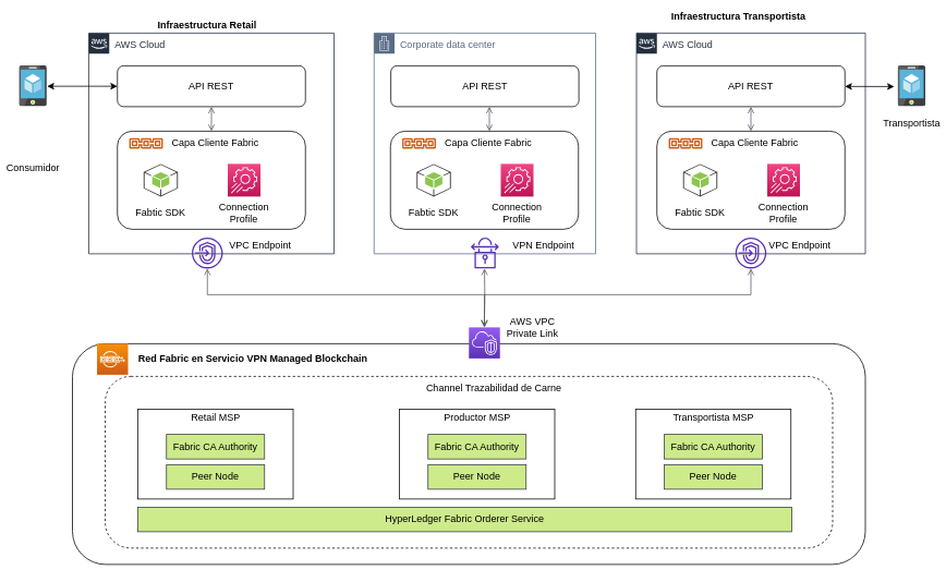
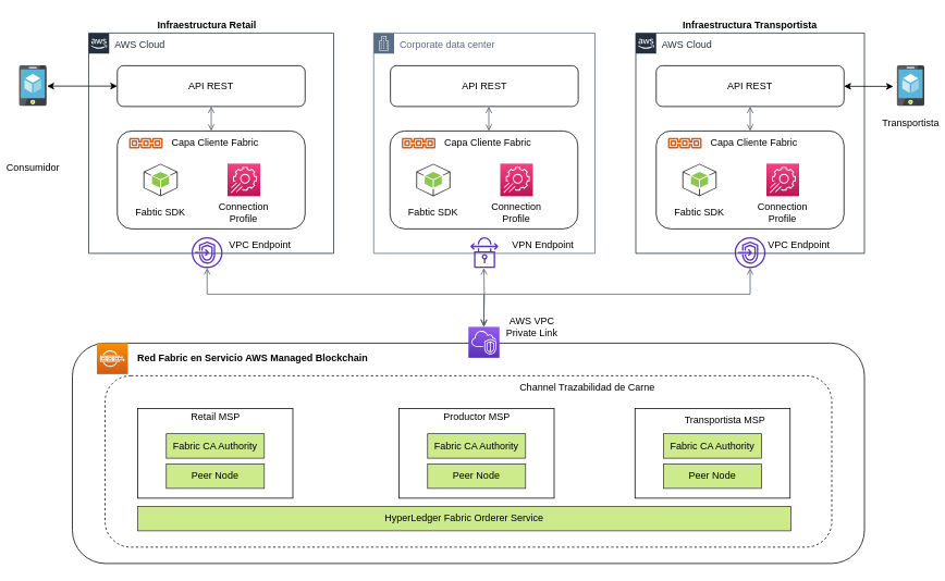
  <mxCell id="0" />
  <mxCell id="1" parent="0" />
  <mxCell id="2" value="AWS Cloud" style="points=[[0,0],[0.25,0],[0.5,0],[0.75,0],[1,0],[1,0.25],[1,0.5],[1,0.75],[1,1],[0.75,1],[0.5,1],[0.25,1],[0,1],[0,0.75],[0,0.5],[0,0.25]];outlineConnect=0;gradientColor=none;html=1;whiteSpace=wrap;fontSize=12;fontStyle=0;shape=mxgraph.aws4.group;grIcon=mxgraph.aws4.group_aws_cloud_alt;strokeColor=#232F3E;fillColor=none;verticalAlign=top;align=left;spacingLeft=30;fontColor=#232F3E;dashed=0;" vertex="1" parent="1"><mxGeometry x="108" y="40" width="300" height="270" as="geometry" /></mxCell>
  <mxCell id="3" value="" style="rounded=1;whiteSpace=wrap;html=1;" vertex="1" parent="1"><mxGeometry x="88" y="420" width="970" height="270" as="geometry" /></mxCell>
  <mxCell id="4" value="" style="outlineConnect=0;fontColor=#232F3E;gradientColor=#F78E04;gradientDirection=north;fillColor=#D05C17;strokeColor=#ffffff;dashed=0;verticalLabelPosition=bottom;verticalAlign=top;align=center;html=1;fontSize=12;fontStyle=0;aspect=fixed;shape=mxgraph.aws4.resourceIcon;resIcon=mxgraph.aws4.managed_blockchain;" vertex="1" parent="1"><mxGeometry x="118" y="420" width="38" height="38" as="geometry" /></mxCell>
- <mxCell id="5" value="Red Fabric en Servicio VPN Managed Blockchain" style="text;html=1;strokeColor=none;fillColor=none;align=center;verticalAlign=middle;whiteSpace=wrap;rounded=0;fontStyle=1" vertex="1" parent="1"><mxGeometry x="148" y="429" width="322" height="20" as="geometry" /></mxCell>
+ <mxCell id="5" value="Red Fabric en Servicio AWS Managed Blockchain" style="text;html=1;strokeColor=none;fillColor=none;align=center;verticalAlign=middle;whiteSpace=wrap;rounded=0;fontStyle=1" vertex="1" parent="1"><mxGeometry x="148" y="429" width="322" height="20" as="geometry" /></mxCell>
  <mxCell id="6" value="" style="rounded=1;whiteSpace=wrap;html=1;dashed=1;" vertex="1" parent="1"><mxGeometry x="128" y="460" width="890" height="210" as="geometry" /></mxCell>
- <mxCell id="7" value="Channel Trazabilidad de Carne" style="text;html=1;strokeColor=none;fillColor=none;align=left;verticalAlign=middle;whiteSpace=wrap;rounded=0;dashed=1;" vertex="1" parent="1"><mxGeometry x="519" y="465" width="238" height="20" as="geometry" /></mxCell>
+ <mxCell id="7" value="Channel Trazabilidad de Carne" style="text;html=1;strokeColor=none;fillColor=none;align=left;verticalAlign=middle;whiteSpace=wrap;rounded=0;dashed=1;" vertex="1" parent="1"><mxGeometry x="634" y="465" width="238" height="20" as="geometry" /></mxCell>
  <mxCell id="8" value="" style="group" vertex="1" connectable="0" parent="1"><mxGeometry x="168" y="500" width="190" height="110" as="geometry" /></mxCell>
  <mxCell id="9" value="" style="rounded=0;whiteSpace=wrap;html=1;align=left;" vertex="1" parent="8"><mxGeometry width="190" height="110" as="geometry" /></mxCell>
  <mxCell id="10" value="Retail MSP" style="text;html=1;strokeColor=none;fillColor=none;align=center;verticalAlign=middle;whiteSpace=wrap;rounded=0;" vertex="1" parent="8"><mxGeometry x="57.5" width="75" height="20" as="geometry" /></mxCell>
  <mxCell id="11" value="Fabric CA Authority" style="rounded=0;whiteSpace=wrap;html=1;align=center;fillColor=#cdeb8b;strokeColor=#36393d;" vertex="1" parent="8"><mxGeometry x="35" y="31" width="120" height="30" as="geometry" /></mxCell>
  <mxCell id="12" value="Peer Node" style="rounded=0;whiteSpace=wrap;html=1;align=center;fillColor=#cdeb8b;strokeColor=#36393d;" vertex="1" parent="8"><mxGeometry x="35" y="68" width="120" height="30" as="geometry" /></mxCell>
  <mxCell id="13" value="" style="group" vertex="1" connectable="0" parent="1"><mxGeometry x="488" y="500" width="190" height="110" as="geometry" /></mxCell>
  <mxCell id="14" value="" style="rounded=0;whiteSpace=wrap;html=1;align=left;" vertex="1" parent="13"><mxGeometry width="190" height="110" as="geometry" /></mxCell>
  <mxCell id="15" value="Productor MSP" style="text;html=1;strokeColor=none;fillColor=none;align=center;verticalAlign=middle;whiteSpace=wrap;rounded=0;" vertex="1" parent="13"><mxGeometry x="43.75" width="102.5" height="20" as="geometry" /></mxCell>
  <mxCell id="16" value="Fabric CA Authority" style="rounded=0;whiteSpace=wrap;html=1;align=center;fillColor=#cdeb8b;strokeColor=#36393d;" vertex="1" parent="13"><mxGeometry x="35" y="31" width="120" height="30" as="geometry" /></mxCell>
  <mxCell id="17" value="Peer Node" style="rounded=0;whiteSpace=wrap;html=1;align=center;fillColor=#cdeb8b;strokeColor=#36393d;" vertex="1" parent="13"><mxGeometry x="35" y="68" width="120" height="30" as="geometry" /></mxCell>
  <mxCell id="18" value="" style="group" vertex="1" connectable="0" parent="1"><mxGeometry x="777" y="500" width="190" height="110" as="geometry" /></mxCell>
  <mxCell id="19" value="" style="rounded=0;whiteSpace=wrap;html=1;align=left;" vertex="1" parent="18"><mxGeometry width="190" height="110" as="geometry" /></mxCell>
- <mxCell id="20" value="Transportista MSP" style="text;html=1;strokeColor=none;fillColor=none;align=center;verticalAlign=middle;whiteSpace=wrap;rounded=0;" vertex="1" parent="18"><mxGeometry x="43.75" width="102.5" height="20" as="geometry" /></mxCell>
+ <mxCell id="20" value="Transportista MSP" style="text;html=1;strokeColor=none;fillColor=none;align=center;verticalAlign=middle;whiteSpace=wrap;rounded=0;" vertex="1" parent="18"><mxGeometry x="58.75" y="5" width="102.5" height="20" as="geometry" /></mxCell>
  <mxCell id="21" value="Fabric CA Authority" style="rounded=0;whiteSpace=wrap;html=1;align=center;fillColor=#cdeb8b;strokeColor=#36393d;" vertex="1" parent="18"><mxGeometry x="35" y="31" width="120" height="30" as="geometry" /></mxCell>
  <mxCell id="22" value="Peer Node" style="rounded=0;whiteSpace=wrap;html=1;align=center;fillColor=#cdeb8b;strokeColor=#36393d;" vertex="1" parent="18"><mxGeometry x="35" y="68" width="120" height="30" as="geometry" /></mxCell>
  <mxCell id="23" value="HyperLedger Fabric Orderer Service" style="rounded=0;whiteSpace=wrap;html=1;align=center;fillColor=#cdeb8b;strokeColor=#36393d;" vertex="1" parent="1"><mxGeometry x="168" y="620" width="800" height="30" as="geometry" /></mxCell>
  <mxCell id="24" value="Infraestructura Retail" style="text;html=1;strokeColor=none;fillColor=none;align=center;verticalAlign=middle;whiteSpace=wrap;rounded=0;fontStyle=1" vertex="1" parent="1"><mxGeometry x="148" y="20" width="210" height="20" as="geometry" /></mxCell>
  <mxCell id="25" value="Corporate data center" style="points=[[0,0],[0.25,0],[0.5,0],[0.75,0],[1,0],[1,0.25],[1,0.5],[1,0.75],[1,1],[0.75,1],[0.5,1],[0.25,1],[0,1],[0,0.75],[0,0.5],[0,0.25]];outlineConnect=0;gradientColor=none;html=1;whiteSpace=wrap;fontSize=12;fontStyle=0;shape=mxgraph.aws4.group;grIcon=mxgraph.aws4.group_corporate_data_center;strokeColor=#5A6C86;fillColor=none;verticalAlign=top;align=left;spacingLeft=30;fontColor=#5A6C86;dashed=0;" vertex="1" parent="1"><mxGeometry x="457" y="40" width="271" height="270" as="geometry" /></mxCell>
  <mxCell id="26" value="AWS Cloud" style="points=[[0,0],[0.25,0],[0.5,0],[0.75,0],[1,0],[1,0.25],[1,0.5],[1,0.75],[1,1],[0.75,1],[0.5,1],[0.25,1],[0,1],[0,0.75],[0,0.5],[0,0.25]];outlineConnect=0;gradientColor=none;html=1;whiteSpace=wrap;fontSize=12;fontStyle=0;shape=mxgraph.aws4.group;grIcon=mxgraph.aws4.group_aws_cloud_alt;strokeColor=#232F3E;fillColor=none;verticalAlign=top;align=left;spacingLeft=30;fontColor=#232F3E;dashed=0;" vertex="1" parent="1"><mxGeometry x="778" y="40" width="280" height="270" as="geometry" /></mxCell>
  <mxCell id="27" value="" style="aspect=fixed;html=1;points=[];align=center;image;fontSize=12;image=img/lib/mscae/App_Service_Mobile_App.svg;" vertex="1" parent="1"><mxGeometry x="23" y="80" width="34" height="50" as="geometry" /></mxCell>
  <mxCell id="28" value="API REST" style="rounded=1;whiteSpace=wrap;html=1;align=center;" vertex="1" parent="1"><mxGeometry x="143" y="80" width="230" height="50" as="geometry" /></mxCell>
  <mxCell id="29" value="" style="group" vertex="1" connectable="0" parent="1"><mxGeometry x="143" y="160" width="230" height="120" as="geometry" /></mxCell>
  <mxCell id="30" value="" style="rounded=1;whiteSpace=wrap;html=1;align=center;" vertex="1" parent="29"><mxGeometry width="230" height="120" as="geometry" /></mxCell>
  <mxCell id="31" value="" style="outlineConnect=0;dashed=0;verticalLabelPosition=bottom;verticalAlign=top;align=center;html=1;shape=mxgraph.aws3.android;fillColor=#8CC64F;gradientColor=none;" vertex="1" parent="29"><mxGeometry x="32" y="40" width="42" height="40" as="geometry" /></mxCell>
  <mxCell id="32" value="" style="outlineConnect=0;fontColor=#232F3E;gradientColor=#F34482;gradientDirection=north;fillColor=#BC1356;strokeColor=#ffffff;dashed=0;verticalLabelPosition=bottom;verticalAlign=top;align=center;html=1;fontSize=12;fontStyle=0;aspect=fixed;shape=mxgraph.aws4.resourceIcon;resIcon=mxgraph.aws4.app_config;" vertex="1" parent="29"><mxGeometry x="135" y="40" width="40" height="40" as="geometry" /></mxCell>
  <mxCell id="33" value="Fabtic SDK" style="text;html=1;strokeColor=none;fillColor=none;align=center;verticalAlign=middle;whiteSpace=wrap;rounded=0;" vertex="1" parent="29"><mxGeometry x="13" y="90" width="80" height="20" as="geometry" /></mxCell>
  <mxCell id="34" value="Connection Profile" style="text;html=1;strokeColor=none;fillColor=none;align=center;verticalAlign=middle;whiteSpace=wrap;rounded=0;" vertex="1" parent="29"><mxGeometry x="115" y="90" width="80" height="20" as="geometry" /></mxCell>
  <mxCell id="35" value="Capa Cliente Fabric" style="text;html=1;strokeColor=none;fillColor=none;align=center;verticalAlign=middle;whiteSpace=wrap;rounded=0;" vertex="1" parent="29"><mxGeometry x="40" y="5" width="160" height="20" as="geometry" /></mxCell>
  <mxCell id="36" value="" style="outlineConnect=0;fontColor=#232F3E;gradientColor=none;fillColor=#D05C17;strokeColor=none;dashed=0;verticalLabelPosition=bottom;verticalAlign=top;align=center;html=1;fontSize=12;fontStyle=0;aspect=fixed;shape=mxgraph.aws4.blockchain_resource;" vertex="1" parent="29"><mxGeometry x="13" y="8.5" width="44.09" height="13" as="geometry" /></mxCell>
  <mxCell id="37" value="" style="group" vertex="1" connectable="0" parent="1"><mxGeometry x="477" y="160" width="230" height="120" as="geometry" /></mxCell>
  <mxCell id="38" value="" style="rounded=1;whiteSpace=wrap;html=1;align=center;" vertex="1" parent="37"><mxGeometry width="230" height="120" as="geometry" /></mxCell>
  <mxCell id="39" value="" style="outlineConnect=0;dashed=0;verticalLabelPosition=bottom;verticalAlign=top;align=center;html=1;shape=mxgraph.aws3.android;fillColor=#8CC64F;gradientColor=none;" vertex="1" parent="37"><mxGeometry x="32" y="40" width="42" height="40" as="geometry" /></mxCell>
  <mxCell id="40" value="" style="outlineConnect=0;fontColor=#232F3E;gradientColor=#F34482;gradientDirection=north;fillColor=#BC1356;strokeColor=#ffffff;dashed=0;verticalLabelPosition=bottom;verticalAlign=top;align=center;html=1;fontSize=12;fontStyle=0;aspect=fixed;shape=mxgraph.aws4.resourceIcon;resIcon=mxgraph.aws4.app_config;" vertex="1" parent="37"><mxGeometry x="135" y="40" width="40" height="40" as="geometry" /></mxCell>
  <mxCell id="41" value="Fabtic SDK" style="text;html=1;strokeColor=none;fillColor=none;align=center;verticalAlign=middle;whiteSpace=wrap;rounded=0;" vertex="1" parent="37"><mxGeometry x="13" y="90" width="80" height="20" as="geometry" /></mxCell>
  <mxCell id="42" value="Connection Profile" style="text;html=1;strokeColor=none;fillColor=none;align=center;verticalAlign=middle;whiteSpace=wrap;rounded=0;" vertex="1" parent="37"><mxGeometry x="115" y="90" width="80" height="20" as="geometry" /></mxCell>
  <mxCell id="43" value="Capa Cliente Fabric" style="text;html=1;strokeColor=none;fillColor=none;align=center;verticalAlign=middle;whiteSpace=wrap;rounded=0;" vertex="1" parent="37"><mxGeometry x="40" y="5" width="160" height="20" as="geometry" /></mxCell>
  <mxCell id="44" value="" style="outlineConnect=0;fontColor=#232F3E;gradientColor=none;fillColor=#D05C17;strokeColor=none;dashed=0;verticalLabelPosition=bottom;verticalAlign=top;align=center;html=1;fontSize=12;fontStyle=0;aspect=fixed;shape=mxgraph.aws4.blockchain_resource;" vertex="1" parent="37"><mxGeometry x="13" y="8.5" width="44.09" height="13" as="geometry" /></mxCell>
  <mxCell id="45" value="" style="group" vertex="1" connectable="0" parent="1"><mxGeometry x="803" y="160" width="230" height="120" as="geometry" /></mxCell>
  <mxCell id="46" value="" style="rounded=1;whiteSpace=wrap;html=1;align=center;" vertex="1" parent="45"><mxGeometry width="230" height="120" as="geometry" /></mxCell>
  <mxCell id="47" value="" style="outlineConnect=0;dashed=0;verticalLabelPosition=bottom;verticalAlign=top;align=center;html=1;shape=mxgraph.aws3.android;fillColor=#8CC64F;gradientColor=none;" vertex="1" parent="45"><mxGeometry x="32" y="40" width="42" height="40" as="geometry" /></mxCell>
  <mxCell id="48" value="" style="outlineConnect=0;fontColor=#232F3E;gradientColor=#F34482;gradientDirection=north;fillColor=#BC1356;strokeColor=#ffffff;dashed=0;verticalLabelPosition=bottom;verticalAlign=top;align=center;html=1;fontSize=12;fontStyle=0;aspect=fixed;shape=mxgraph.aws4.resourceIcon;resIcon=mxgraph.aws4.app_config;" vertex="1" parent="45"><mxGeometry x="135" y="40" width="40" height="40" as="geometry" /></mxCell>
  <mxCell id="49" value="Fabtic SDK" style="text;html=1;strokeColor=none;fillColor=none;align=center;verticalAlign=middle;whiteSpace=wrap;rounded=0;" vertex="1" parent="45"><mxGeometry x="13" y="90" width="80" height="20" as="geometry" /></mxCell>
  <mxCell id="50" value="Connection Profile" style="text;html=1;strokeColor=none;fillColor=none;align=center;verticalAlign=middle;whiteSpace=wrap;rounded=0;" vertex="1" parent="45"><mxGeometry x="115" y="90" width="80" height="20" as="geometry" /></mxCell>
  <mxCell id="51" value="Capa Cliente Fabric" style="text;html=1;strokeColor=none;fillColor=none;align=center;verticalAlign=middle;whiteSpace=wrap;rounded=0;" vertex="1" parent="45"><mxGeometry x="40" y="5" width="160" height="20" as="geometry" /></mxCell>
  <mxCell id="52" value="" style="outlineConnect=0;fontColor=#232F3E;gradientColor=none;fillColor=#D05C17;strokeColor=none;dashed=0;verticalLabelPosition=bottom;verticalAlign=top;align=center;html=1;fontSize=12;fontStyle=0;aspect=fixed;shape=mxgraph.aws4.blockchain_resource;" vertex="1" parent="45"><mxGeometry x="13" y="8.5" width="44.09" height="13" as="geometry" /></mxCell>
  <mxCell id="53" value="API REST" style="rounded=1;whiteSpace=wrap;html=1;align=center;" vertex="1" parent="1"><mxGeometry x="803" y="80" width="230" height="50" as="geometry" /></mxCell>
  <mxCell id="54" value="API REST" style="rounded=1;whiteSpace=wrap;html=1;align=center;" vertex="1" parent="1"><mxGeometry x="477.5" y="80" width="230" height="50" as="geometry" /></mxCell>
  <mxCell id="55" value="" style="outlineConnect=0;fontColor=#232F3E;gradientColor=#945DF2;gradientDirection=north;fillColor=#5A30B5;strokeColor=#ffffff;dashed=0;verticalLabelPosition=bottom;verticalAlign=top;align=center;html=1;fontSize=12;fontStyle=0;aspect=fixed;shape=mxgraph.aws4.resourceIcon;resIcon=mxgraph.aws4.vpc;" vertex="1" parent="1"><mxGeometry x="573" y="400" width="38" height="38" as="geometry" /></mxCell>
  <mxCell id="56" value="" style="outlineConnect=0;fontColor=#232F3E;gradientColor=none;fillColor=#5A30B5;strokeColor=none;dashed=0;verticalLabelPosition=bottom;verticalAlign=top;align=center;html=1;fontSize=12;fontStyle=0;aspect=fixed;pointerEvents=1;shape=mxgraph.aws4.endpoints;" vertex="1" parent="1"><mxGeometry x="234" y="290" width="38" height="38" as="geometry" /></mxCell>
  <mxCell id="57" value="" style="outlineConnect=0;fontColor=#232F3E;gradientColor=none;fillColor=#5A30B5;strokeColor=none;dashed=0;verticalLabelPosition=bottom;verticalAlign=top;align=center;html=1;fontSize=12;fontStyle=0;aspect=fixed;pointerEvents=1;shape=mxgraph.aws4.endpoints;" vertex="1" parent="1"><mxGeometry x="899" y="290" width="38" height="38" as="geometry" /></mxCell>
  <mxCell id="58" value="" style="edgeStyle=orthogonalEdgeStyle;html=1;endArrow=open;elbow=vertical;startArrow=open;startFill=0;endFill=0;strokeColor=#545B64;rounded=0;" edge="1" parent="1" source="56" target="55"><mxGeometry width="100" relative="1" as="geometry"><mxPoint x="488" y="210" as="sourcePoint" /><mxPoint x="448" y="340" as="targetPoint" /><Array as="points"><mxPoint x="253" y="360" /><mxPoint x="592" y="360" /></Array></mxGeometry></mxCell>
  <mxCell id="59" value="" style="edgeStyle=orthogonalEdgeStyle;html=1;endArrow=open;elbow=vertical;startArrow=open;startFill=0;endFill=0;strokeColor=#545B64;rounded=0;entryX=0.491;entryY=-0.033;entryDx=0;entryDy=0;entryPerimeter=0;" edge="1" parent="1" target="55"><mxGeometry width="100" relative="1" as="geometry"><mxPoint x="592" y="328" as="sourcePoint" /><mxPoint x="688" y="450" as="targetPoint" /></mxGeometry></mxCell>
  <mxCell id="60" value="" style="edgeStyle=orthogonalEdgeStyle;html=1;endArrow=open;elbow=vertical;startArrow=open;startFill=0;endFill=0;strokeColor=#545B64;rounded=0;" edge="1" parent="1" source="55" target="57"><mxGeometry width="100" relative="1" as="geometry"><mxPoint x="588" y="450" as="sourcePoint" /><mxPoint x="688" y="450" as="targetPoint" /><Array as="points"><mxPoint x="592" y="360" /><mxPoint x="918" y="360" /></Array></mxGeometry></mxCell>
  <mxCell id="61" value="" style="outlineConnect=0;fontColor=#232F3E;gradientColor=none;fillColor=#5A30B5;strokeColor=none;dashed=0;verticalLabelPosition=bottom;verticalAlign=top;align=center;html=1;fontSize=12;fontStyle=0;aspect=fixed;pointerEvents=1;shape=mxgraph.aws4.vpn_connection;" vertex="1" parent="1"><mxGeometry x="575.45" y="290" width="34.1" height="38" as="geometry" /></mxCell>
  <mxCell id="62" value="" style="endArrow=classic;startArrow=classic;html=1;entryX=0;entryY=0.5;entryDx=0;entryDy=0;" edge="1" parent="1" source="27" target="28"><mxGeometry width="50" height="50" relative="1" as="geometry"><mxPoint x="528" y="290" as="sourcePoint" /><mxPoint x="578" y="240" as="targetPoint" /></mxGeometry></mxCell>
  <mxCell id="63" value="" style="edgeStyle=orthogonalEdgeStyle;html=1;endArrow=open;elbow=vertical;startArrow=open;startFill=0;endFill=0;strokeColor=#545B64;rounded=0;exitX=0.5;exitY=1;exitDx=0;exitDy=0;" edge="1" parent="1" source="28"><mxGeometry width="100" relative="1" as="geometry"><mxPoint x="498" y="270" as="sourcePoint" /><mxPoint x="258" y="160" as="targetPoint" /></mxGeometry></mxCell>
  <mxCell id="64" value="" style="edgeStyle=orthogonalEdgeStyle;html=1;endArrow=open;elbow=vertical;startArrow=open;startFill=0;endFill=0;strokeColor=#545B64;rounded=0;exitX=0.5;exitY=1;exitDx=0;exitDy=0;" edge="1" parent="1"><mxGeometry width="100" relative="1" as="geometry"><mxPoint x="598" y="130" as="sourcePoint" /><mxPoint x="598" y="160" as="targetPoint" /></mxGeometry></mxCell>
  <mxCell id="65" value="" style="edgeStyle=orthogonalEdgeStyle;html=1;endArrow=open;elbow=vertical;startArrow=open;startFill=0;endFill=0;strokeColor=#545B64;rounded=0;exitX=0.5;exitY=1;exitDx=0;exitDy=0;" edge="1" parent="1"><mxGeometry width="100" relative="1" as="geometry"><mxPoint x="918" y="130" as="sourcePoint" /><mxPoint x="918" y="160" as="targetPoint" /></mxGeometry></mxCell>
  <mxCell id="66" value="" style="aspect=fixed;html=1;points=[];align=center;image;fontSize=12;image=img/lib/mscae/App_Service_Mobile_App.svg;" vertex="1" parent="1"><mxGeometry x="1098" y="80" width="34" height="50" as="geometry" /></mxCell>
  <mxCell id="67" value="" style="endArrow=classic;startArrow=classic;html=1;entryX=-0.137;entryY=0.508;entryDx=0;entryDy=0;entryPerimeter=0;" edge="1" parent="1" source="53" target="66"><mxGeometry width="50" height="50" relative="1" as="geometry"><mxPoint x="998" y="-10" as="sourcePoint" /><mxPoint x="1084" y="-10" as="targetPoint" /></mxGeometry></mxCell>
- <mxCell id="68" value="Infraestructura Transportista" style="text;html=1;strokeColor=none;fillColor=none;align=center;verticalAlign=middle;whiteSpace=wrap;rounded=0;fontStyle=1" vertex="1" parent="1"><mxGeometry x="798" y="10" width="210" height="20" as="geometry" /></mxCell>
+ <mxCell id="68" value="Infraestructura Transportista" style="text;html=1;strokeColor=none;fillColor=none;align=center;verticalAlign=middle;whiteSpace=wrap;rounded=0;fontStyle=1" vertex="1" parent="1"><mxGeometry x="813" y="20" width="210" height="20" as="geometry" /></mxCell>
  <mxCell id="69" value="AWS VPC Private Link" style="text;html=1;strokeColor=none;fillColor=none;align=center;verticalAlign=middle;whiteSpace=wrap;rounded=0;" vertex="1" parent="1"><mxGeometry x="611" y="390" width="80" height="20" as="geometry" /></mxCell>
  <mxCell id="70" value="VPC Endpoint" style="text;html=1;strokeColor=none;fillColor=none;align=center;verticalAlign=middle;whiteSpace=wrap;rounded=0;" vertex="1" parent="1"><mxGeometry x="938" y="290" width="80" height="20" as="geometry" /></mxCell>
  <mxCell id="71" value="VPC Endpoint" style="text;html=1;strokeColor=none;fillColor=none;align=center;verticalAlign=middle;whiteSpace=wrap;rounded=0;" vertex="1" parent="1"><mxGeometry x="278" y="290" width="80" height="20" as="geometry" /></mxCell>
  <mxCell id="72" value="VPN Endpoint" style="text;html=1;strokeColor=none;fillColor=none;align=center;verticalAlign=middle;whiteSpace=wrap;rounded=0;" vertex="1" parent="1"><mxGeometry x="620.5" y="290" width="87" height="20" as="geometry" /></mxCell>
  <mxCell id="73" value="Consumidor" style="text;html=1;strokeColor=none;fillColor=none;align=center;verticalAlign=middle;whiteSpace=wrap;rounded=0;" vertex="1" parent="1"><mxGeometry x="20" y="195" width="40" height="20" as="geometry" /></mxCell>
  <mxCell id="74" value="Transportista" style="text;html=1;strokeColor=none;fillColor=none;align=center;verticalAlign=middle;whiteSpace=wrap;rounded=0;" vertex="1" parent="1"><mxGeometry x="1095" y="140" width="40" height="20" as="geometry" /></mxCell>
